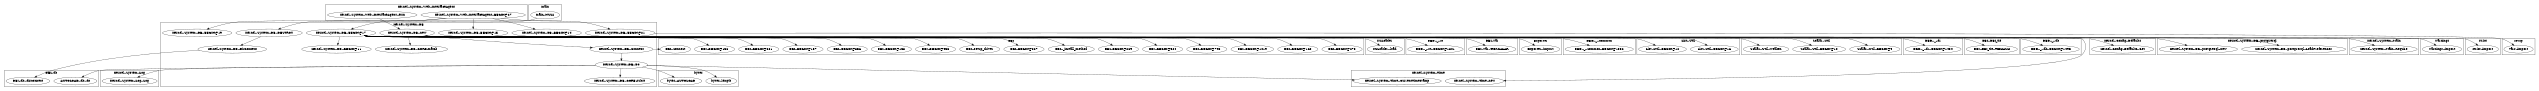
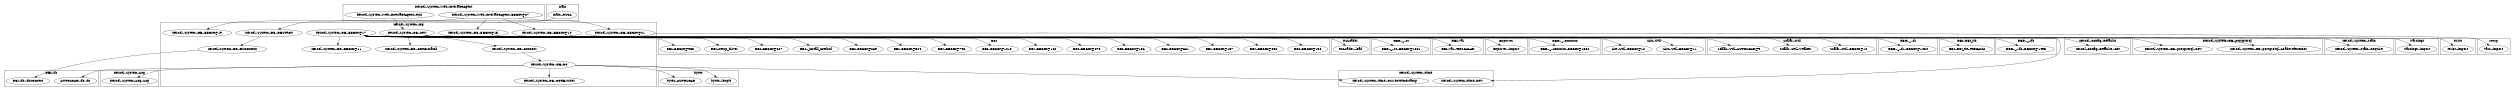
  digraph {
    "DBI::BEGIN@273"
    "DBI::BEGIN@160"
    "DBI::BEGIN@1019"
    "DBI::BEGIN@793"
    "DBI::BEGIN@524"
    "DBI::BEGIN@269"
    "DBI::_install_method"
    "DBI::BEGIN@827"
    "DBI::setup_driver"
    "DBI::BEGIN@953"
    "DBI::BEGIN@158"
    "DBI::BEGIN@856"
    "DBI::BEGIN@157"
    "DBI::BEGIN@681"
    "DBI::BEGIN@156"
-   "DBI::connect"
    "warnings::import"
    "vars::import"
    "strict::import"
    "Kernel::System::DB::DESTROY"
    "Kernel::System::DB::CORE:subst"
    "Kernel::System::DB::BEGIN@17"
    "Kernel::System::DB::CORE:match"
    "Kernel::System::DB::new"
    "Kernel::System::DB::Do"
    "Kernel::System::DB::Disconnect"
    "Kernel::System::DB::BEGIN@19"
    "Kernel::System::DB::Connect"
    "Kernel::System::DB::BEGIN@15"
    "Kernel::System::DB::BEGIN@14"
    "Kernel::System::DB::BEGIN@11"
    "Kernel::System::DB::BEGIN@21"
    "XSLoader::load"
    "bytes::length"
    "bytes::AUTOLOAD"
    "Kernel::System::Log::Log"
    "DBD::_::st::BEGIN@1801"
    "DBI::var::TIESCALAR"
    "Exporter::import"
    "DBD::_::common::BEGIN@1332"
    "Kernel::System::Time::new"
    "Kernel::System::Time::CurrentTimestamp"
    "Kernel::System::Web::InterfaceAgent::Run"
    "Kernel::System::Web::InterfaceAgent::BEGIN@27"
    "Kernel::Config::Defaults::Get"
-   "List::Util::BEGIN@11" [label="List::Util::BEGIN@16"]
+   "List::Util::BEGIN@11"
    "List::Util::BEGIN@12"
    "main::NULL"
    "Kernel::System::DB::postgresql::LoadPreferences"
    "Kernel::System::DB::postgresql::new"
    n51 [label="AUTOLOAD::db::do"]
    "DBI::db::disconnect"
-   "Scalar::Util::BEGIN@9"
+   "Scalar::Util::BEGIN@9" [label="Scalar::Util::AUTOLOAD@9"]
    "Scalar::Util::BEGIN@10"
    "Scalar::Util::weaken"
    "Kernel::System::Main::Require"
    "DBD::_::dr::BEGIN@1434"
    "DBI::DBI_tie::TIEHASH"
    "DBD::_::db::BEGIN@1495"
    subgraph cluster_1 {
      label=DBI
      "DBI::BEGIN@273"
      "DBI::BEGIN@160"
      "DBI::BEGIN@1019"
      "DBI::BEGIN@793"
      "DBI::BEGIN@524"
      "DBI::BEGIN@269"
      "DBI::_install_method"
      "DBI::BEGIN@827"
      "DBI::setup_driver"
      "DBI::BEGIN@953"
      "DBI::BEGIN@158"
      "DBI::BEGIN@856"
      "DBI::BEGIN@157"
      "DBI::BEGIN@681"
      "DBI::BEGIN@156"
-     "DBI::connect"
    }
    subgraph cluster_2 {
      label=warnings
      "warnings::import"
    }
    subgraph cluster_3 {
      label=setup
      "vars::import"
    }
    subgraph cluster_4 {
      label="strict"
      "strict::import"
    }
    subgraph cluster_5 {
      label="Kernel::System::DB"
      "Kernel::System::DB::DESTROY"
      "Kernel::System::DB::CORE:subst"
      "Kernel::System::DB::BEGIN@17"
      "Kernel::System::DB::CORE:match"
      "Kernel::System::DB::new"
      "Kernel::System::DB::Do"
      "Kernel::System::DB::Disconnect"
      "Kernel::System::DB::BEGIN@19"
      "Kernel::System::DB::Connect"
      "Kernel::System::DB::BEGIN@15"
      "Kernel::System::DB::BEGIN@14"
      "Kernel::System::DB::BEGIN@11"
      "Kernel::System::DB::BEGIN@21"
    }
    subgraph cluster_6 {
      label=XSLoader
      "XSLoader::load"
    }
    subgraph cluster_7 {
      label=bytes
      "bytes::length"
      "bytes::AUTOLOAD"
    }
    subgraph cluster_8 {
      label="Kernel::System::Log"
      "Kernel::System::Log::Log"
    }
    subgraph cluster_9 {
      label="DBD::_::st"
      "DBD::_::st::BEGIN@1801"
    }
    subgraph cluster_10 {
      label="DBI::var"
      "DBI::var::TIESCALAR"
    }
    subgraph cluster_11 {
      label=Exporter
      "Exporter::import"
    }
    subgraph cluster_12 {
      label="DBD::_::common"
      "DBD::_::common::BEGIN@1332"
    }
    subgraph cluster_13 {
      label="Kernel::System::Time"
      "Kernel::System::Time::new"
      "Kernel::System::Time::CurrentTimestamp"
    }
    subgraph cluster_14 {
      label="Kernel::System::Web::InterfaceAgent"
      "Kernel::System::Web::InterfaceAgent::Run"
      "Kernel::System::Web::InterfaceAgent::BEGIN@27"
    }
    subgraph cluster_15 {
      label="Kernel::Config::Defaults"
      "Kernel::Config::Defaults::Get"
    }
    subgraph cluster_16 {
      label="List::Util"
      "List::Util::BEGIN@11"
      "List::Util::BEGIN@12"
    }
    subgraph cluster_17 {
      label=main
      "main::NULL"
    }
    subgraph cluster_18 {
      label="Kernel::System::DB::postgresql"
      "Kernel::System::DB::postgresql::LoadPreferences"
      "Kernel::System::DB::postgresql::new"
    }
    subgraph cluster_19 {
      label="DBI::db"
      n51
      "DBI::db::disconnect"
    }
    subgraph cluster_20 {
      label="Scalar::Util"
      "Scalar::Util::BEGIN@9"
      "Scalar::Util::BEGIN@10"
      "Scalar::Util::weaken"
    }
    subgraph cluster_21 {
      label="Kernel::System::Main"
      "Kernel::System::Main::Require"
    }
    subgraph cluster_22 {
      label="DBD::_::dr"
      "DBD::_::dr::BEGIN@1434"
    }
    subgraph cluster_23 {
      label="DBI::DBI_tie"
      "DBI::DBI_tie::TIEHASH"
    }
    subgraph cluster_24 {
      label="DBD::_::db"
      "DBD::_::db::BEGIN@1495"
    }
    "Kernel::System::DB::DESTROY" -> "Kernel::System::DB::Disconnect"
    "Kernel::System::DB::BEGIN@17" -> "DBI::BEGIN@273"
    "Kernel::System::DB::BEGIN@17" -> "DBI::BEGIN@160"
    "Kernel::System::DB::BEGIN@17" -> "DBI::BEGIN@1019"
    "Kernel::System::DB::BEGIN@17" -> "DBI::BEGIN@793"
    "Kernel::System::DB::BEGIN@17" -> "DBI::BEGIN@524"
    "Kernel::System::DB::BEGIN@17" -> "DBI::BEGIN@269"
    "Kernel::System::DB::BEGIN@17" -> "DBI::_install_method"
    "Kernel::System::DB::BEGIN@17" -> "DBI::BEGIN@827"
    "Kernel::System::DB::BEGIN@17" -> "DBI::setup_driver"
    "Kernel::System::DB::BEGIN@17" -> "DBI::BEGIN@953"
    "Kernel::System::DB::BEGIN@17" -> "DBI::BEGIN@158"
    "Kernel::System::DB::BEGIN@17" -> "DBI::BEGIN@856"
    "Kernel::System::DB::BEGIN@17" -> "DBI::BEGIN@157"
    "Kernel::System::DB::BEGIN@17" -> "DBI::BEGIN@681"
    "Kernel::System::DB::BEGIN@17" -> "DBI::BEGIN@156"
    "Kernel::System::DB::BEGIN@17" -> "Kernel::System::DB::BEGIN@11"
    "Kernel::System::DB::BEGIN@17" -> "XSLoader::load"
    "Kernel::System::DB::BEGIN@17" -> "DBD::_::st::BEGIN@1801"
    "Kernel::System::DB::BEGIN@17" -> "DBI::var::TIESCALAR"
    "Kernel::System::DB::BEGIN@17" -> "Exporter::import"
    "Kernel::System::DB::BEGIN@17" -> "DBD::_::common::BEGIN@1332"
    "Kernel::System::DB::BEGIN@17" -> "List::Util::BEGIN@11"
    "Kernel::System::DB::BEGIN@17" -> "List::Util::BEGIN@12"
    "Kernel::System::DB::BEGIN@17" -> "Scalar::Util::BEGIN@9"
    "Kernel::System::DB::BEGIN@17" -> "Scalar::Util::BEGIN@10"
    "Kernel::System::DB::BEGIN@17" -> "Scalar::Util::weaken"
    "Kernel::System::DB::BEGIN@17" -> "DBD::_::dr::BEGIN@1434"
    "Kernel::System::DB::BEGIN@17" -> "DBI::DBI_tie::TIEHASH"
    "Kernel::System::DB::BEGIN@17" -> "DBD::_::db::BEGIN@1495"
    "Kernel::System::DB::new" -> "Kernel::System::DB::CORE:match"
    "Kernel::System::DB::new" -> "Kernel::System::DB::Connect"
    "Kernel::System::DB::new" -> "Kernel::System::Time::new"
    "Kernel::System::DB::new" -> "Kernel::Config::Defaults::Get"
    "Kernel::System::DB::new" -> "Kernel::System::DB::postgresql::LoadPreferences"
    "Kernel::System::DB::new" -> "Kernel::System::DB::postgresql::new"
    "Kernel::System::DB::new" -> "Kernel::System::Main::Require"
    "Kernel::System::DB::Do" -> "Kernel::System::DB::CORE:subst"
    "Kernel::System::DB::Do" -> "bytes::length"
    "Kernel::System::DB::Do" -> "bytes::AUTOLOAD"
    "Kernel::System::DB::Do" -> "Kernel::System::Log::Log"
    "Kernel::System::DB::Do" -> "Kernel::System::Time::CurrentTimestamp"
    "Kernel::System::DB::Do" -> n51
    "Kernel::System::DB::Disconnect" -> "DBI::db::disconnect"
-   "Kernel::System::DB::Connect" -> "DBI::connect"
    "Kernel::System::DB::Connect" -> "Kernel::System::DB::Do"
    "Kernel::System::DB::BEGIN@15" -> "warnings::import"
    "Kernel::System::DB::BEGIN@14" -> "strict::import"
    "Kernel::System::DB::BEGIN@21" -> "vars::import"
    "Kernel::System::Web::InterfaceAgent::Run" -> "Kernel::System::DB::new"
-   "Kernel::System::Web::InterfaceAgent::BEGIN@27" -> "Kernel::System::DB::BEGIN@17"
    "Kernel::System::Web::InterfaceAgent::BEGIN@27" -> "Kernel::System::DB::BEGIN@19"
    "Kernel::System::Web::InterfaceAgent::BEGIN@27" -> "Kernel::System::DB::BEGIN@15"
    "Kernel::System::Web::InterfaceAgent::BEGIN@27" -> "Kernel::System::DB::BEGIN@14"
    "Kernel::System::Web::InterfaceAgent::BEGIN@27" -> "Kernel::System::DB::BEGIN@21"
    "main::NULL" -> "Kernel::System::DB::DESTROY"
  }
